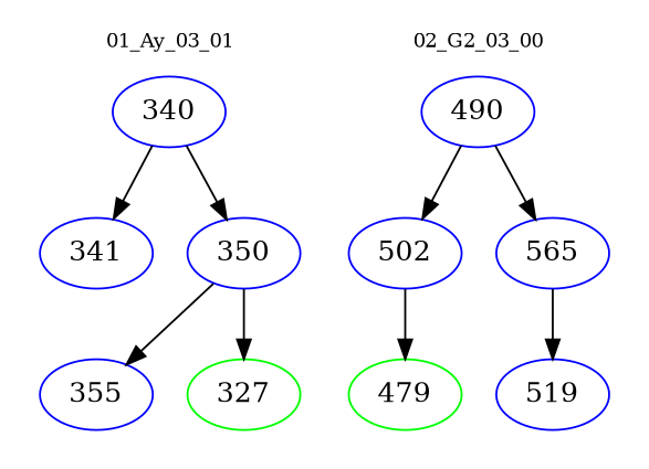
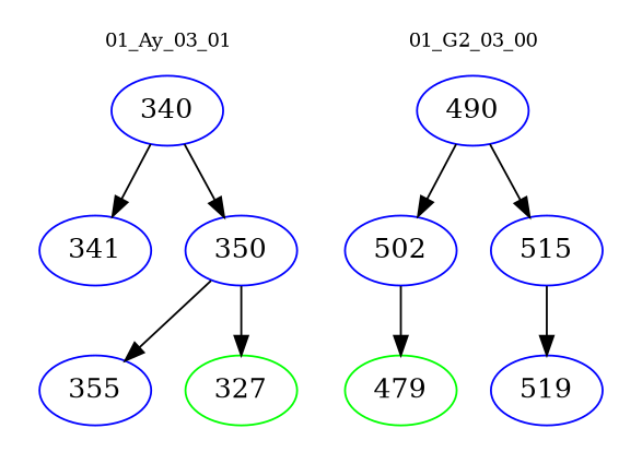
  digraph {
    node [color=blue]
    edge [color=black]
    n1 [label=340]
    n2 [label=341]
    n3 [label=350]
    n4 [label=355]
    n5 [color=green label=327]
    n6 [label=490]
    n7 [label=502]
-   n8 [label=565]
+   n8 [label=515]
    n9 [color=green label=479]
    n10 [label=519]
    subgraph cluster_1 {
      color=white
      fontsize=10
      label="01_Ay_03_01"
      n1
      n2
      n3
      n4
      n5
    }
    subgraph cluster_2 {
      color=white
      fontsize=10
-     label="02_G2_03_00"
+     label="01_G2_03_00"
      n6
      n7
      n8
      n9
      n10
    }
    n1 -> n2
    n1 -> n3
    n3 -> n4
    n3 -> n5
    n6 -> n7
    n6 -> n8
    n7 -> n9
    n8 -> n10
  }
